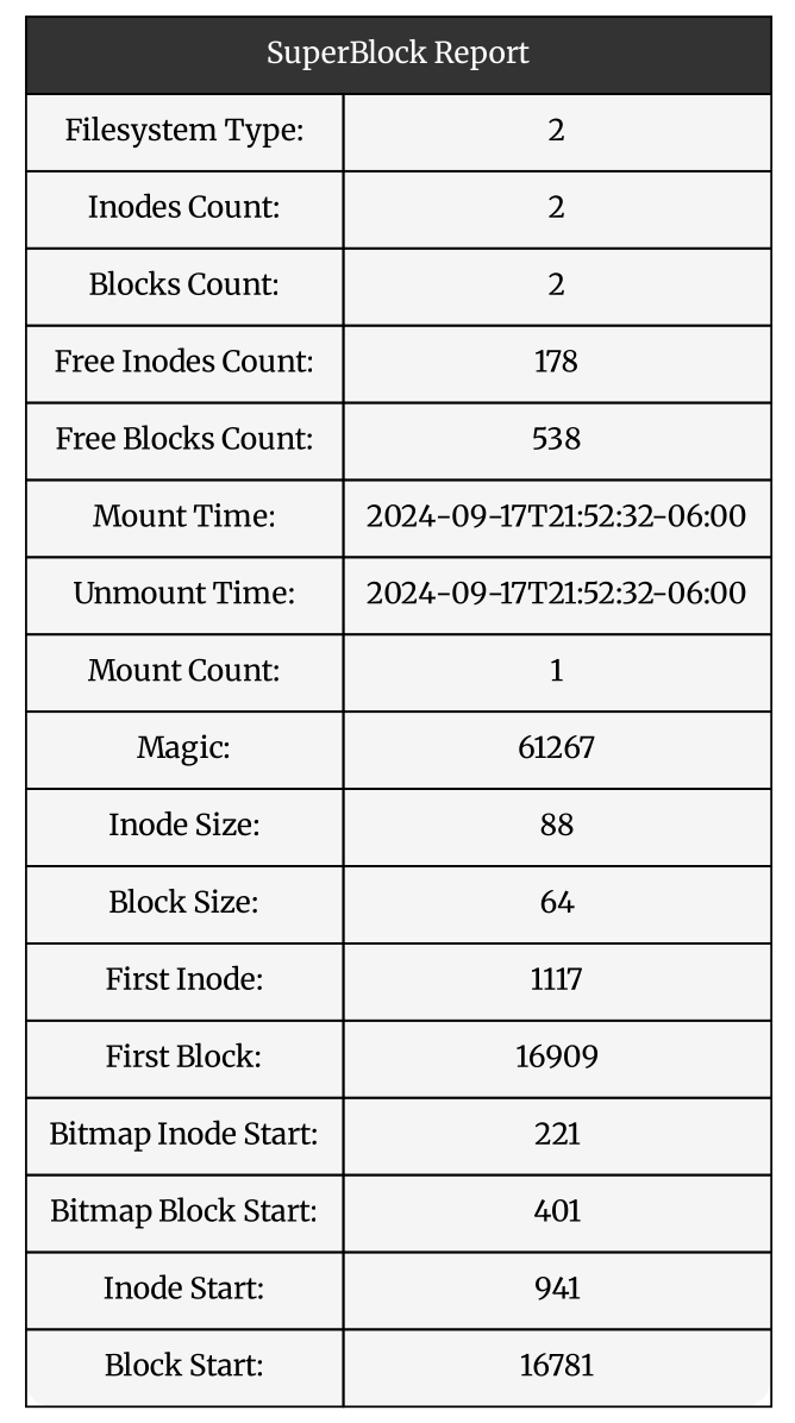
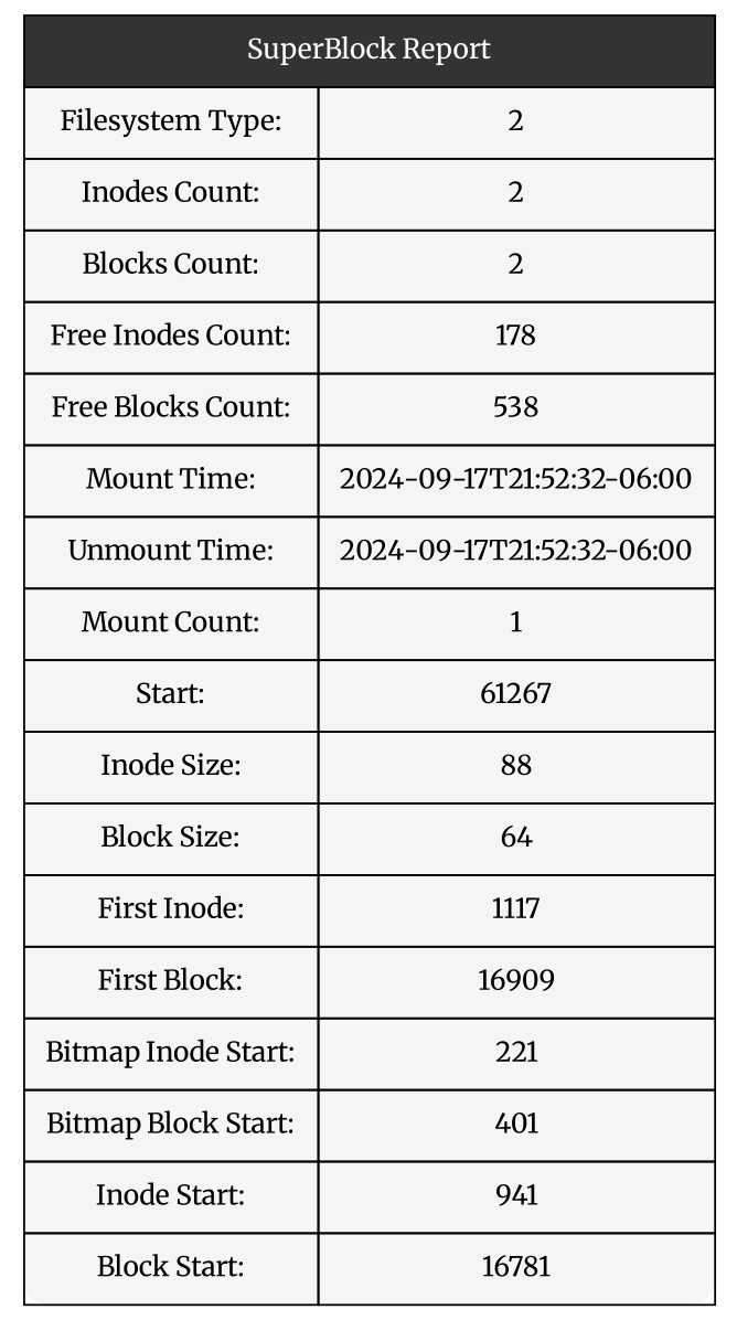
  digraph {
    rankdir=LR
    fontname=Merriweather
-   n1 [fontname=Merriweather label=<     <table border='0' cellborder='1' cellspacing='0' cellpadding='10' style='rounded' bgcolor='#F5F5F5'>       <tr>         <td colspan='2' bgcolor='#333333'><font color='white'>SuperBlock Report</font></td>       </tr>       <tr><td>Filesystem Type:</td><td>2</td></tr>       <tr><td>Inodes Count:</td><td>2</td></tr>       <tr><td>Blocks Count:</td><td>2</td></tr>       <tr><td>Free Inodes Count:</td><td>178</td></tr>       <tr><td>Free Blocks Count:</td><td>538</td></tr>       <tr><td>Mount Time:</td><td>2024-09-17T21:52:32-06:00</td></tr>       <tr><td>Unmount Time:</td><td>2024-09-17T21:52:32-06:00</td></tr>       <tr><td>Mount Count:</td><td>1</td></tr>       <tr><td>Magic:</td><td>61267</td></tr>       <tr><td>Inode Size:</td><td>88</td></tr>       <tr><td>Block Size:</td><td>64</td></tr>       <tr><td>First Inode:</td><td>1117</td></tr>       <tr><td>First Block:</td><td>16909</td></tr>       <tr><td>Bitmap Inode Start:</td><td>221</td></tr>       <tr><td>Bitmap Block Start:</td><td>401</td></tr>       <tr><td>Inode Start:</td><td>941</td></tr>       <tr><td>Block Start:</td><td>16781</td></tr>     </table>   > shape=none]
+   n1 [fontname=Merriweather label=<     <table border='0' cellborder='1' cellspacing='0' cellpadding='10' style='rounded' bgcolor='#F5F5F5'>       <tr>         <td colspan='2' bgcolor='#333333'><font color='white'>SuperBlock Report</font></td>       </tr>       <tr><td>Filesystem Type:</td><td>2</td></tr>       <tr><td>Inodes Count:</td><td>2</td></tr>       <tr><td>Blocks Count:</td><td>2</td></tr>       <tr><td>Free Inodes Count:</td><td>178</td></tr>       <tr><td>Free Blocks Count:</td><td>538</td></tr>       <tr><td>Mount Time:</td><td>2024-09-17T21:52:32-06:00</td></tr>       <tr><td>Unmount Time:</td><td>2024-09-17T21:52:32-06:00</td></tr>       <tr><td>Mount Count:</td><td>1</td></tr>       <tr><td>Start:</td><td>61267</td></tr>       <tr><td>Inode Size:</td><td>88</td></tr>       <tr><td>Block Size:</td><td>64</td></tr>       <tr><td>First Inode:</td><td>1117</td></tr>       <tr><td>First Block:</td><td>16909</td></tr>       <tr><td>Bitmap Inode Start:</td><td>221</td></tr>       <tr><td>Bitmap Block Start:</td><td>401</td></tr>       <tr><td>Inode Start:</td><td>941</td></tr>       <tr><td>Block Start:</td><td>16781</td></tr>     </table>   > shape=none]
  }
